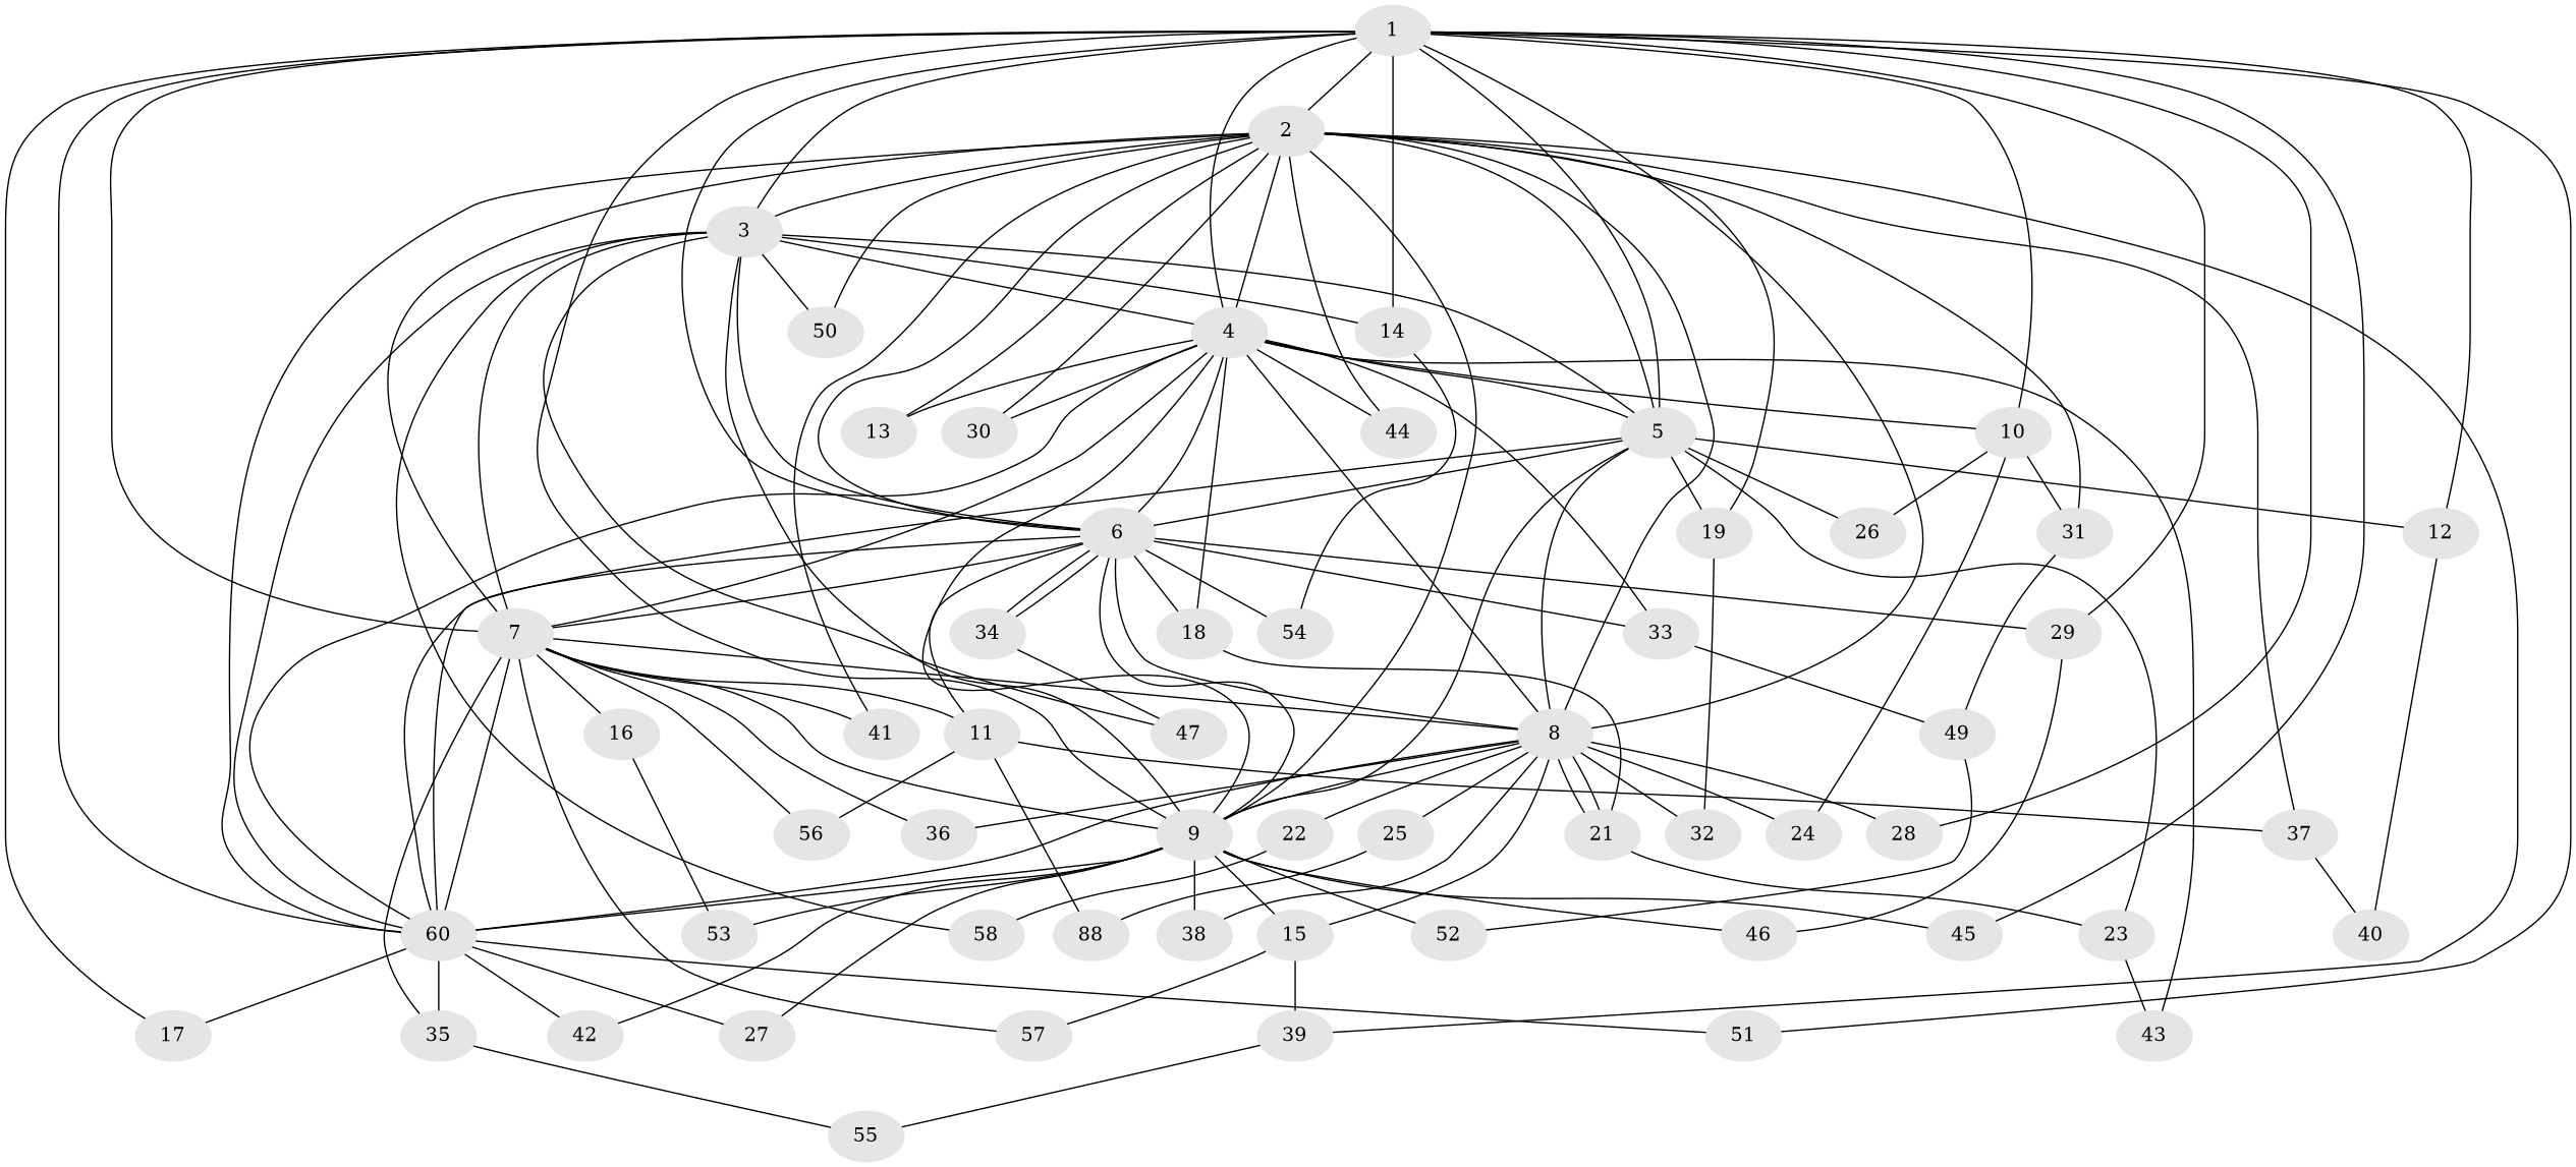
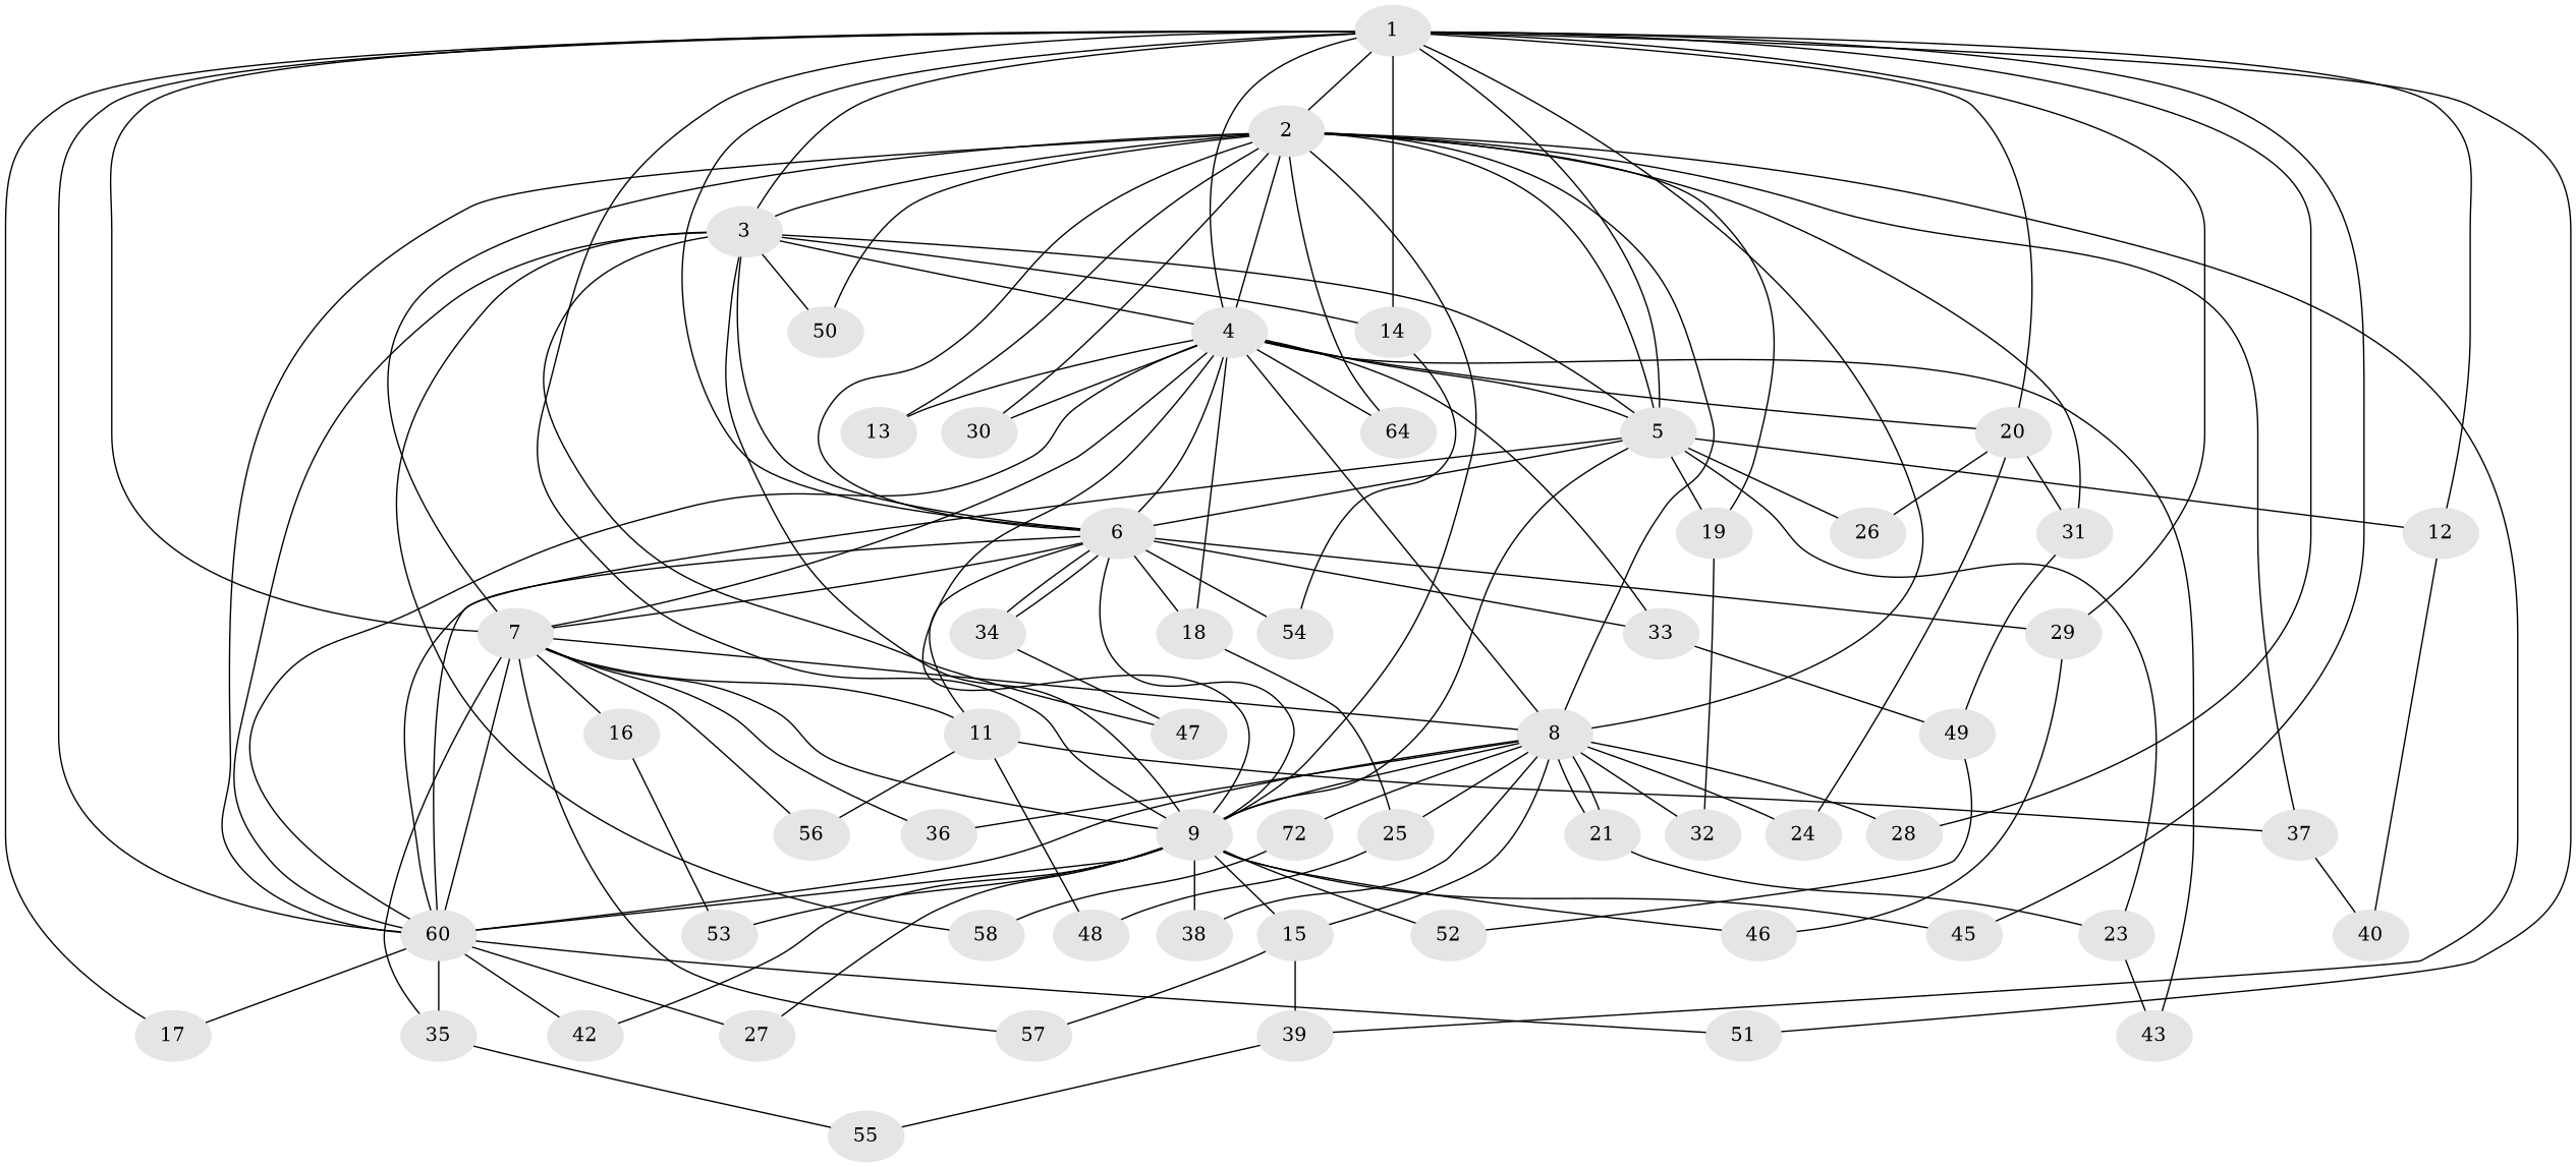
  graph {
    node [color=gray90 style=filled]
    1
    2
    3
    4
    5
    6
    7
    8
    9
    n10 [label=60]
    12
    14
    17
-   20 [label=10]
+   20
    28
    29
    45
    51
    13
    19
    30
    31
    37
    39
-   41
-   44
+   44 [label=64]
    50
    47
    58
    18
    33
    43
    23
    26
    11
    34
    54
    16
    35
    36
    56
    57
-   22
+   22 [label=72]
    15
    21
    24
    25
    32
    38
    27
    42
    46
    52
    53
    40
    49
    55
-   48 [label=88]
+   48
    1 -- 2
    1 -- 3
    1 -- 4
    1 -- 5
    1 -- 6
    1 -- 7
    1 -- 8
    1 -- 9
    1 -- n10
    1 -- 12
    1 -- 14
    1 -- 17
    1 -- 20
    1 -- 28
    1 -- 29
    1 -- 45
    1 -- 51
    2 -- 3
    2 -- 4
    2 -- 5
    2 -- 6
    2 -- 7
    2 -- 8
    2 -- 9
    2 -- n10
    2 -- 13
    2 -- 19
    2 -- 30
    2 -- 31
    2 -- 37
    2 -- 39
-   2 -- 41
    2 -- 44
    2 -- 50
    3 -- 4
    3 -- 5
    3 -- 6
-   3 -- 7
    3 -- 9
    3 -- n10
    3 -- 14
    3 -- 50
    3 -- 47
    3 -- 58
    4 -- 5
    4 -- 6
    4 -- 7
    4 -- 8
    4 -- 9
    4 -- n10
    4 -- 20
    4 -- 13
    4 -- 30
    4 -- 44
    4 -- 18
    4 -- 33
    4 -- 43
    5 -- 6
-   5 -- 8
    5 -- 9
    5 -- n10
    5 -- 12
    5 -- 19
    5 -- 23
    5 -- 26
    6 -- 7
-   6 -- 8
    6 -- 9
    6 -- n10
    6 -- 29
    6 -- 18
    6 -- 33
    6 -- 11
    6 -- 34
    6 -- 34
    6 -- 54
    7 -- 8
    7 -- 9
    7 -- n10
-   7 -- 41
    7 -- 11
    7 -- 16
    7 -- 35
    7 -- 36
    7 -- 56
    7 -- 57
    8 -- 9
    8 -- n10
    8 -- 28
    8 -- 36
    8 -- 22
    8 -- 15
    8 -- 21
    8 -- 21
    8 -- 24
    8 -- 25
    8 -- 32
    8 -- 38
    9 -- n10
    9 -- 45
    9 -- 15
    9 -- 38
    9 -- 27
    9 -- 42
    9 -- 46
    9 -- 52
    9 -- 53
    n10 -- 17
    n10 -- 51
    n10 -- 35
    n10 -- 27
    n10 -- 42
    12 -- 40
    14 -- 54
    20 -- 31
    20 -- 26
    20 -- 24
    29 -- 46
    19 -- 32
    31 -- 49
    37 -- 40
    39 -- 55
-   18 -- 21
+   18 -- 25
    33 -- 49
    23 -- 43
    11 -- 37
    11 -- 56
    11 -- 48
    34 -- 47
    16 -- 53
    35 -- 55
    22 -- 58
    15 -- 39
    15 -- 57
    21 -- 23
    25 -- 48
    49 -- 52
  }
